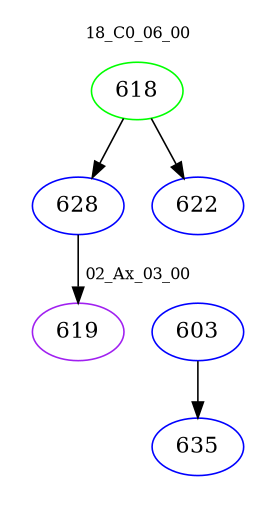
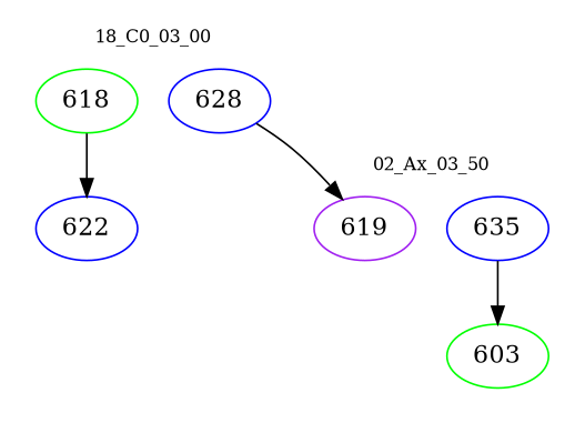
  digraph {
    node [color=blue]
    edge [color=black]
-   n1 [label=603]
+   n1 [color=green label=603]
    n2 [label=635]
    n3 [color=purple label=619]
    n4 [color=green label=618]
    n5 [label=628]
    n6 [label=622]
    subgraph cluster_1 {
      color=white
      fontsize=10
-     label="02_Ax_03_00"
+     label="02_Ax_03_50"
      n1
      n2
      n3
    }
    subgraph cluster_2 {
      color=white
      fontsize=10
-     label="18_C0_06_00"
+     label="18_C0_03_00"
      n4
      n5
      n6
    }
-   n1 -> n2
-   n4 -> n5
+   n2 -> n1
    n4 -> n6
    n5 -> n3
  }
